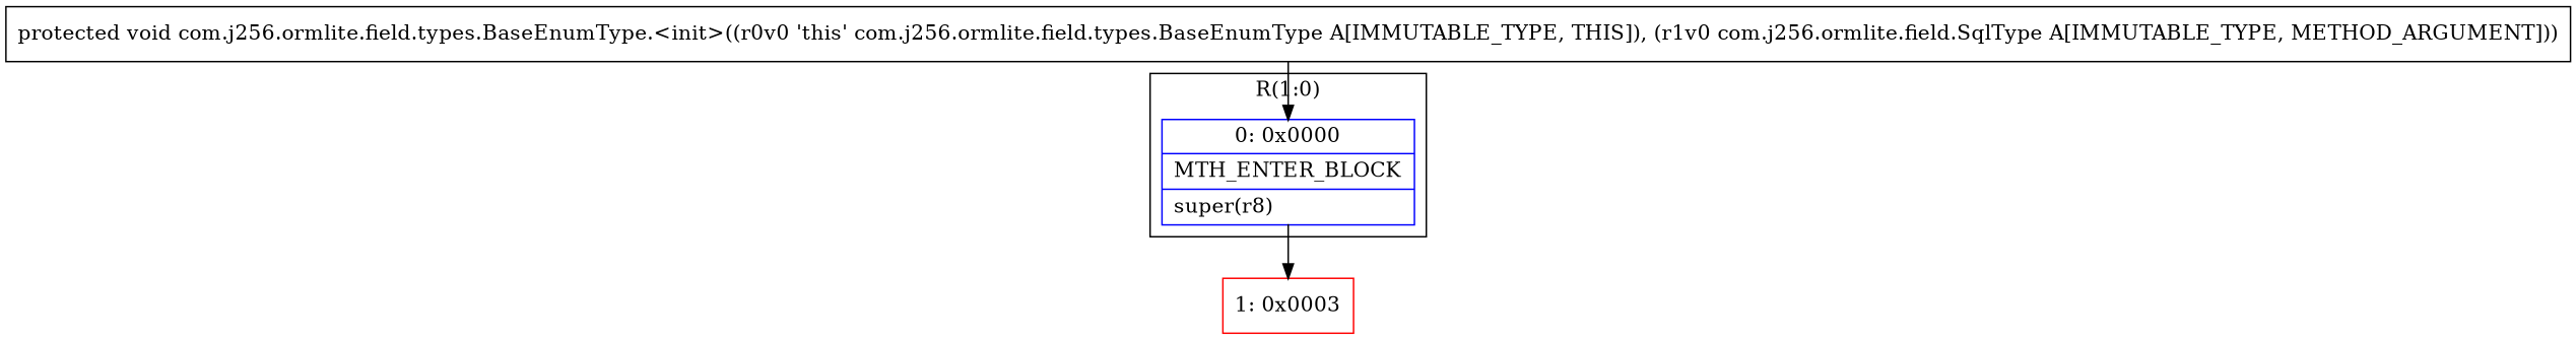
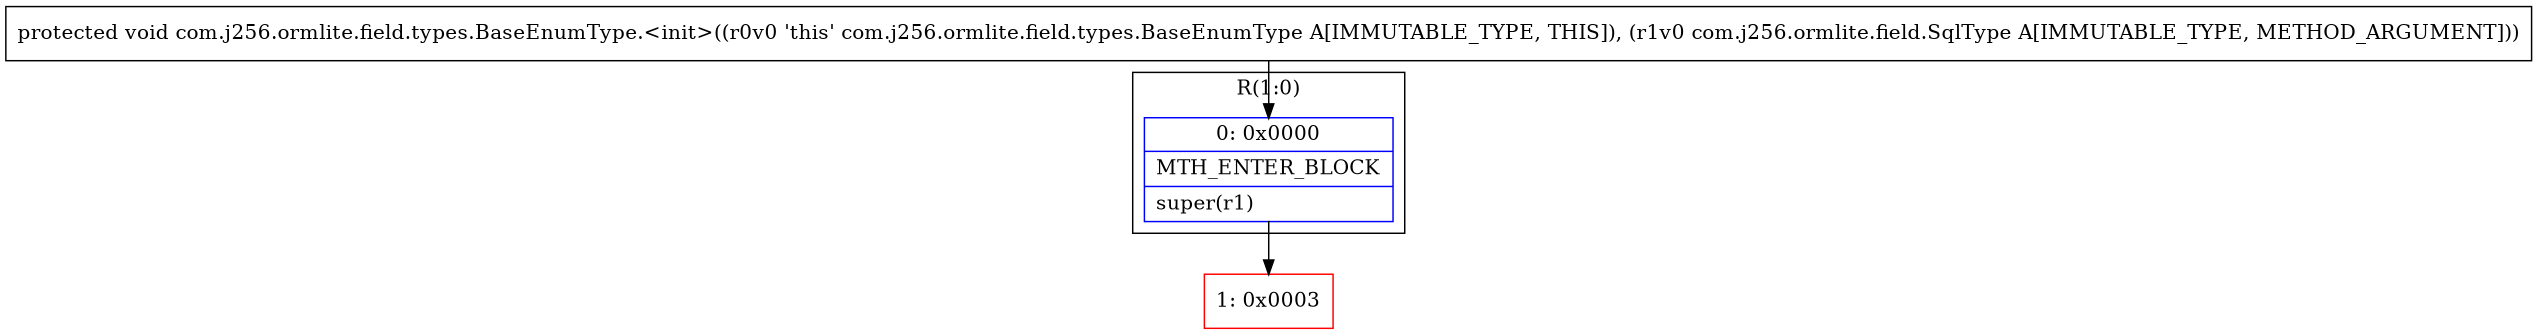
  digraph {
    node [shape=record]
-   n1 [color=blue label="{0\:\ 0x0000|MTH_ENTER_BLOCK\l|super(r8)\l}"]
+   n1 [color=blue label="{0\:\ 0x0000|MTH_ENTER_BLOCK\l|super(r1)\l}"]
    n2 [color=red label="{1\:\ 0x0003}"]
    n3 [label="{protected void com.j256.ormlite.field.types.BaseEnumType.\<init\>((r0v0 'this' com.j256.ormlite.field.types.BaseEnumType A[IMMUTABLE_TYPE, THIS]), (r1v0 com.j256.ormlite.field.SqlType A[IMMUTABLE_TYPE, METHOD_ARGUMENT])) }"]
    subgraph cluster_1 {
      label="R(1:0)"
      n1
    }
    n1 -> n2
    n3 -> n1
  }
